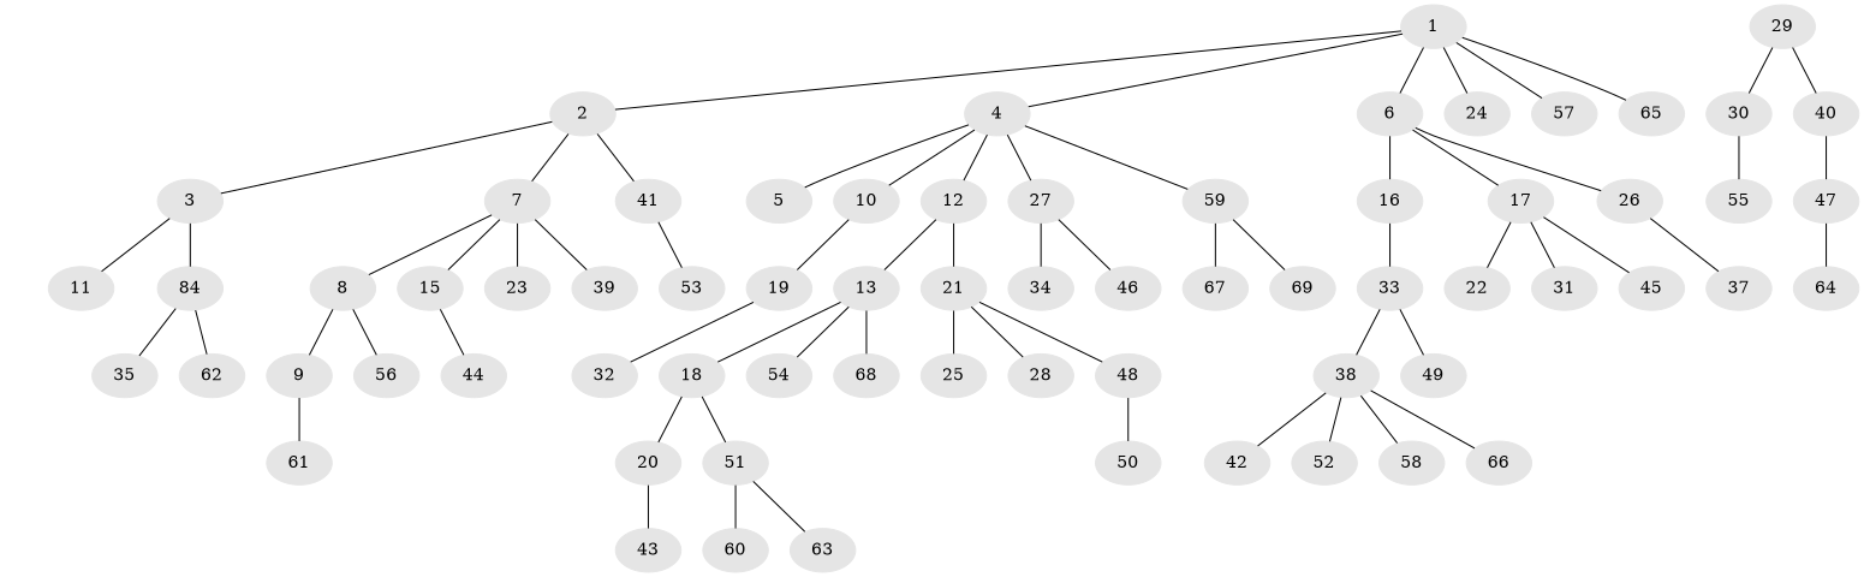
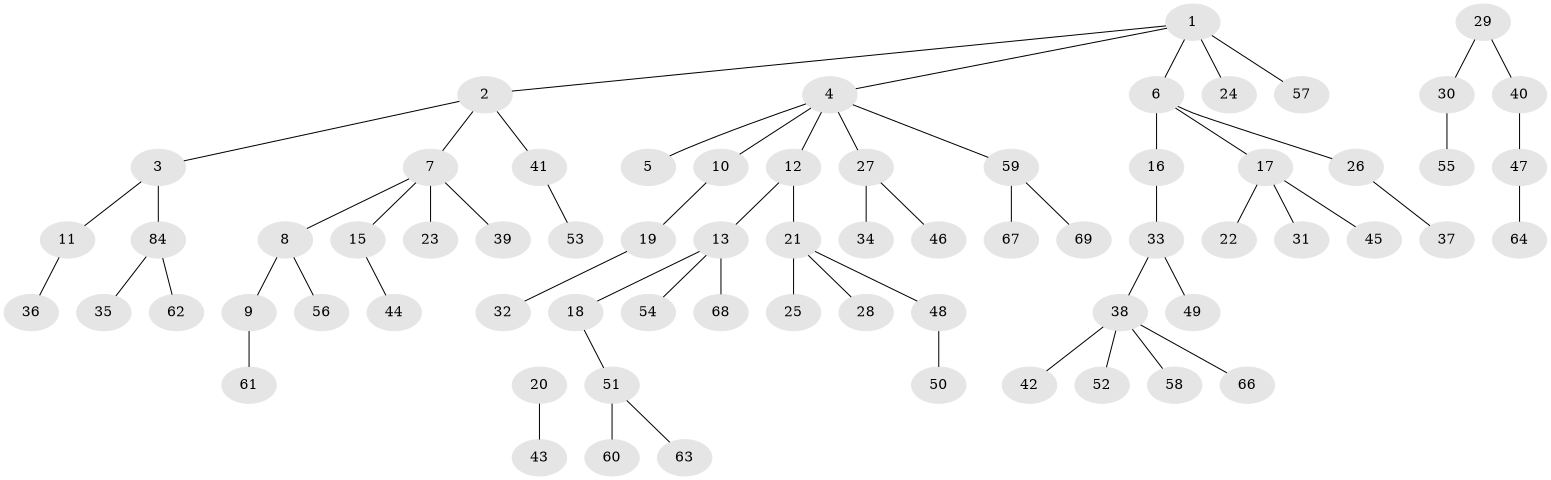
  graph {
    node [color=gray90 style=filled]
    1
    2
    4
    6
    24
    57
-   65
    3
    7
    41
    5
    10
    12
    27
    59
    16
    17
    26
    11
    n20 [label=84]
    8
    15
    23
    39
    53
+   36
    35
    62
    19
    13
    21
    34
    46
    67
    69
    33
    22
    31
    45
    37
    9
    56
    44
    61
    32
    18
    54
    68
    25
    28
    48
    20
    51
    29
    30
    40
    38
    49
    43
    60
    63
    50
    55
    47
    42
    52
    58
    66
    64
    1 -- 2
    1 -- 4
    1 -- 6
    1 -- 24
    1 -- 57
-   1 -- 65
    2 -- 3
    2 -- 7
    2 -- 41
    4 -- 5
    4 -- 10
    4 -- 12
    4 -- 27
    4 -- 59
    6 -- 16
    6 -- 17
    6 -- 26
    3 -- 11
    3 -- n20
    7 -- 8
    7 -- 15
    7 -- 23
    7 -- 39
    41 -- 53
    10 -- 19
    12 -- 13
    12 -- 21
    27 -- 34
    27 -- 46
    59 -- 67
    59 -- 69
    16 -- 33
    17 -- 22
    17 -- 31
    17 -- 45
    26 -- 37
+   11 -- 36
    n20 -- 35
    n20 -- 62
    8 -- 9
    8 -- 56
    15 -- 44
    19 -- 32
    13 -- 18
    13 -- 54
    13 -- 68
    21 -- 25
    21 -- 28
    21 -- 48
    33 -- 38
    33 -- 49
    9 -- 61
-   18 -- 20
    18 -- 51
    48 -- 50
    20 -- 43
    51 -- 60
    51 -- 63
    29 -- 30
    29 -- 40
    30 -- 55
    40 -- 47
    38 -- 42
    38 -- 52
    38 -- 58
    38 -- 66
    47 -- 64
  }
